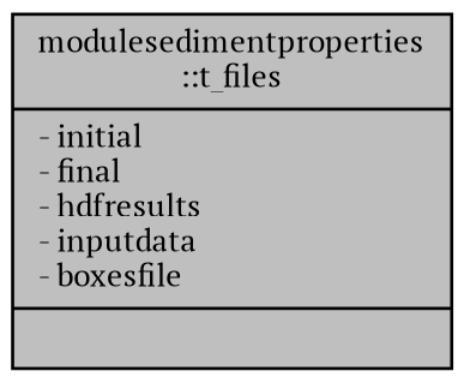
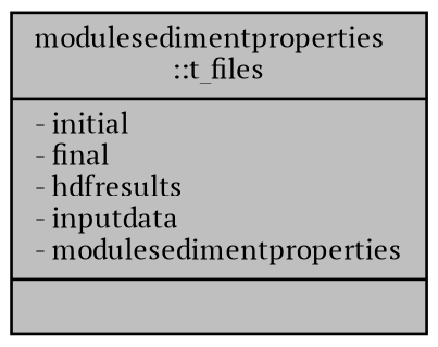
  digraph {
    fontname="PT Serif"
-   n1 [color=black fillcolor=grey75 fontcolor=black fontname="PT Serif" fontsize=10 height=0.2 label="{modulesedimentproperties\l::t_files\n|- initial\l- final\l- hdfresults\l- inputdata\l- boxesfile\l|}" shape=record style=filled width=0.4]
+   n1 [color=black fillcolor=grey75 fontcolor=black fontname="PT Serif" fontsize=10 height=0.2 label="{modulesedimentproperties\l::t_files\n|- initial\l- final\l- hdfresults\l- inputdata\l- modulesedimentproperties\l|}" shape=record style=filled width=0.4]
  }
